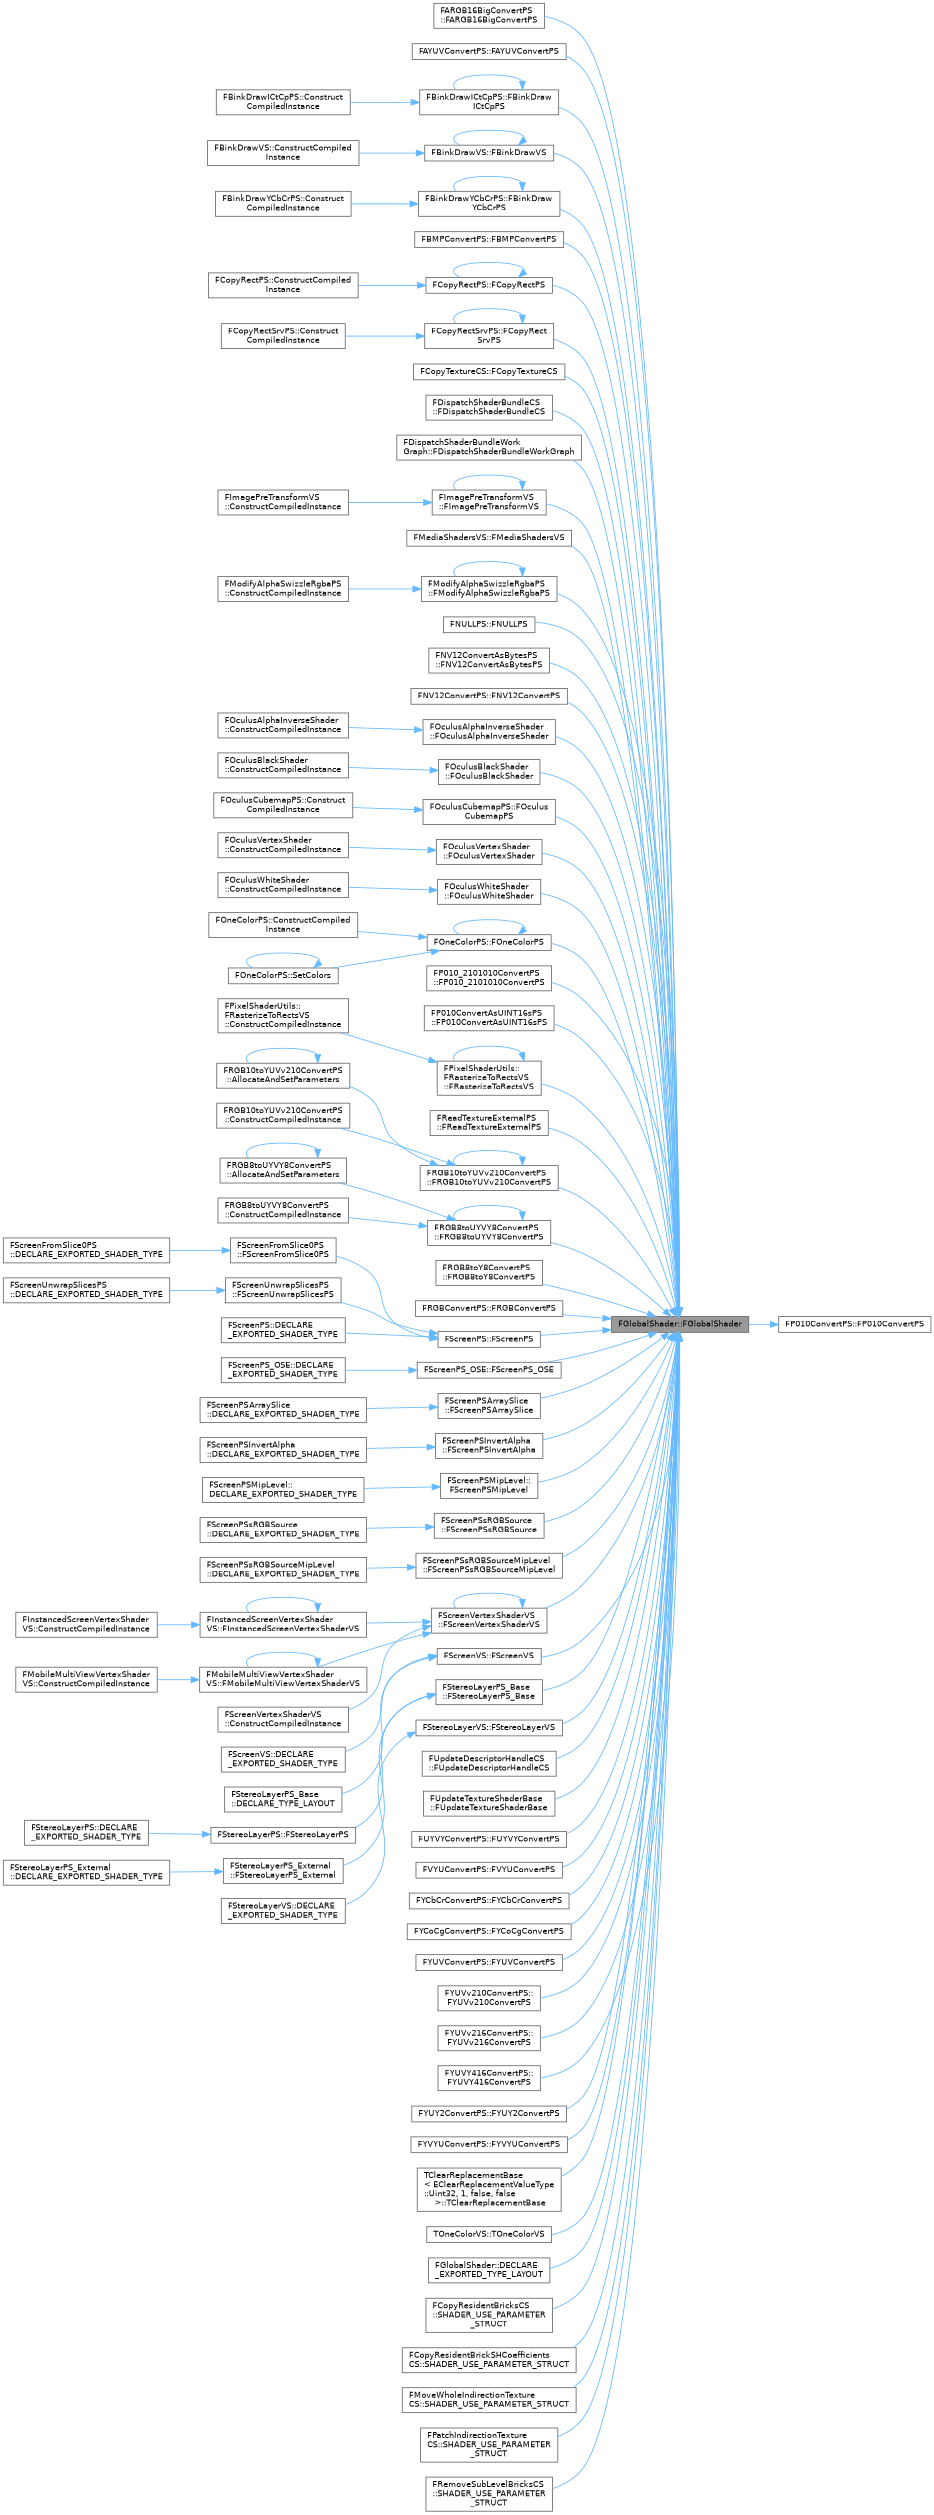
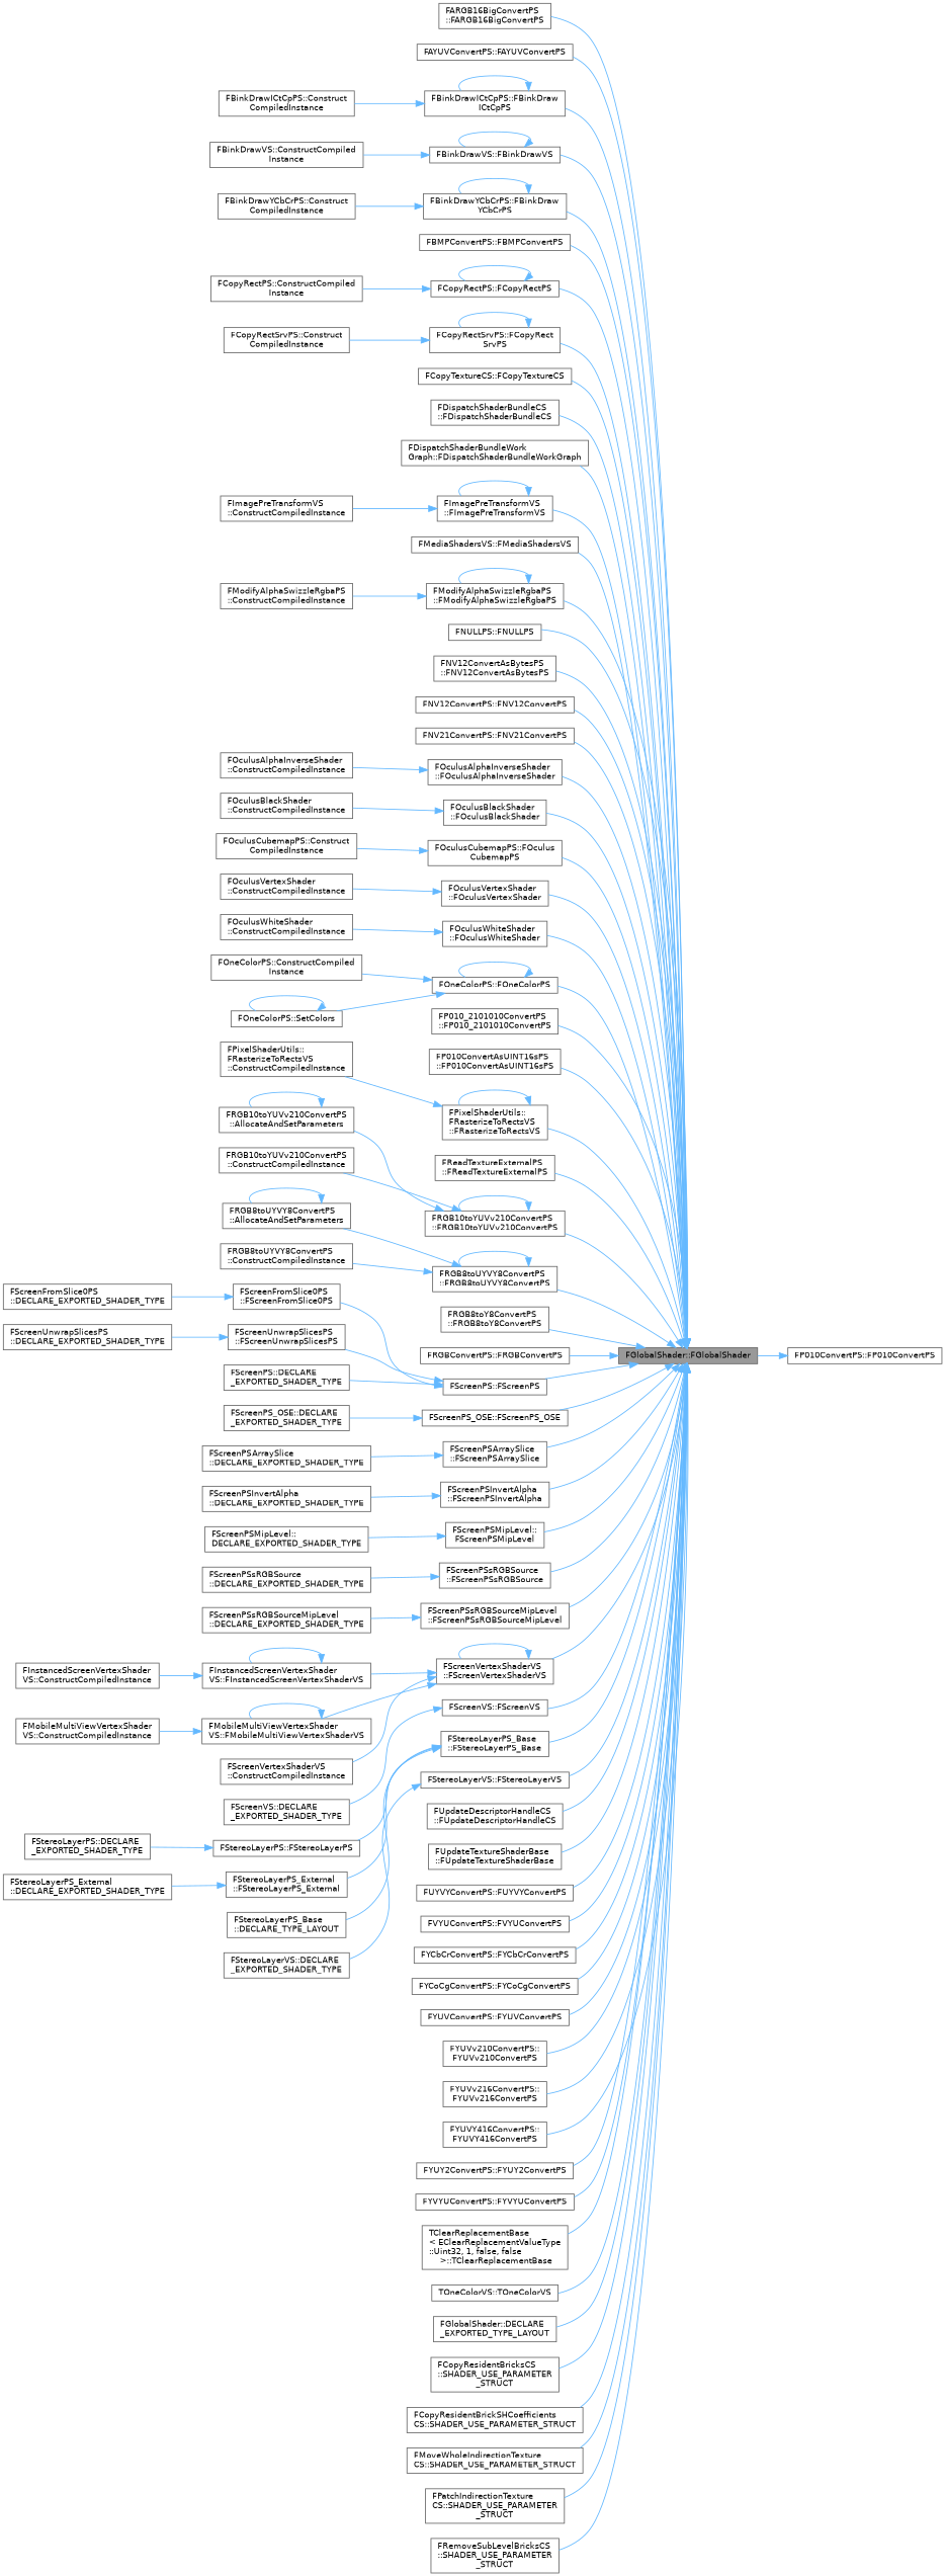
  digraph {
    rankdir=RL
    node [color=grey40 fillcolor=white fontname=Helvetica fontsize=10 shape=box style=filled]
    edge [color=steelblue1 dir=back fontname=Helvetica fontsize=10 labelfontname=Helvetica labelfontsize=10 style=solid]
    n1 [color=gray40 fillcolor=grey60 fontcolor=black height=0.2 label="FGlobalShader::FGlobalShader" width=0.4]
    n2 [height=0.2 label="FARGB16BigConvertPS\l::FARGB16BigConvertPS" width=0.4]
    n3 [height=0.2 label="FAYUVConvertPS::FAYUVConvertPS" width=0.4]
    n4 [height=0.2 label="FBinkDrawICtCpPS::FBinkDraw\lICtCpPS" width=0.4]
    n5 [height=0.2 label="FBinkDrawVS::FBinkDrawVS" width=0.4]
    n6 [height=0.2 label="FBinkDrawYCbCrPS::FBinkDraw\lYCbCrPS" width=0.4]
    n7 [height=0.2 label="FBMPConvertPS::FBMPConvertPS" width=0.4]
    n8 [height=0.2 label="FCopyRectPS::FCopyRectPS" width=0.4]
    n9 [height=0.2 label="FCopyRectSrvPS::FCopyRect\lSrvPS" width=0.4]
    n10 [height=0.2 label="FCopyTextureCS::FCopyTextureCS" width=0.4]
    n11 [height=0.2 label="FDispatchShaderBundleCS\l::FDispatchShaderBundleCS" width=0.4]
    n12 [height=0.2 label="FDispatchShaderBundleWork\lGraph::FDispatchShaderBundleWorkGraph" width=0.4]
    n13 [height=0.2 label="FImagePreTransformVS\l::FImagePreTransformVS" width=0.4]
    n14 [height=0.2 label="FMediaShadersVS::FMediaShadersVS" width=0.4]
    n15 [height=0.2 label="FModifyAlphaSwizzleRgbaPS\l::FModifyAlphaSwizzleRgbaPS" width=0.4]
    n16 [height=0.2 label="FNULLPS::FNULLPS" width=0.4]
    n17 [height=0.2 label="FNV12ConvertAsBytesPS\l::FNV12ConvertAsBytesPS" width=0.4]
    n18 [height=0.2 label="FNV12ConvertPS::FNV12ConvertPS" width=0.4]
+   n19 [height=0.2 label="FNV21ConvertPS::FNV21ConvertPS" width=0.4]
    n20 [height=0.2 label="FOculusAlphaInverseShader\l::FOculusAlphaInverseShader" width=0.4]
    n21 [height=0.2 label="FOculusBlackShader\l::FOculusBlackShader" width=0.4]
    n22 [height=0.2 label="FOculusCubemapPS::FOculus\lCubemapPS" width=0.4]
    n23 [height=0.2 label="FOculusVertexShader\l::FOculusVertexShader" width=0.4]
    n24 [height=0.2 label="FOculusWhiteShader\l::FOculusWhiteShader" width=0.4]
    n25 [height=0.2 label="FOneColorPS::FOneColorPS" width=0.4]
    n26 [height=0.2 label="FP010_2101010ConvertPS\l::FP010_2101010ConvertPS" width=0.4]
    n27 [height=0.2 label="FP010ConvertAsUINT16sPS\l::FP010ConvertAsUINT16sPS" width=0.4]
    n28 [height=0.2 label="FPixelShaderUtils::\lFRasterizeToRectsVS\l::FRasterizeToRectsVS" width=0.4]
    n29 [height=0.2 label="FReadTextureExternalPS\l::FReadTextureExternalPS" width=0.4]
    n30 [height=0.2 label="FRGB10toYUVv210ConvertPS\l::FRGB10toYUVv210ConvertPS" width=0.4]
    n31 [height=0.2 label="FRGB8toUYVY8ConvertPS\l::FRGB8toUYVY8ConvertPS" width=0.4]
    n32 [height=0.2 label="FRGB8toY8ConvertPS\l::FRGB8toY8ConvertPS" width=0.4]
    n33 [height=0.2 label="FRGBConvertPS::FRGBConvertPS" width=0.4]
    n34 [height=0.2 label="FScreenPS::FScreenPS" width=0.4]
    n35 [height=0.2 label="FScreenPS_OSE::FScreenPS_OSE" width=0.4]
    n36 [height=0.2 label="FScreenPSArraySlice\l::FScreenPSArraySlice" width=0.4]
    n37 [height=0.2 label="FScreenPSInvertAlpha\l::FScreenPSInvertAlpha" width=0.4]
    n38 [height=0.2 label="FScreenPSMipLevel::\lFScreenPSMipLevel" width=0.4]
    n39 [height=0.2 label="FScreenPSsRGBSource\l::FScreenPSsRGBSource" width=0.4]
    n40 [height=0.2 label="FScreenPSsRGBSourceMipLevel\l::FScreenPSsRGBSourceMipLevel" width=0.4]
    n41 [height=0.2 label="FScreenVertexShaderVS\l::FScreenVertexShaderVS" width=0.4]
    n42 [height=0.2 label="FScreenVS::FScreenVS" width=0.4]
    n43 [height=0.2 label="FStereoLayerPS_Base\l::FStereoLayerPS_Base" width=0.4]
    n44 [height=0.2 label="FStereoLayerVS::FStereoLayerVS" width=0.4]
    n45 [height=0.2 label="FUpdateDescriptorHandleCS\l::FUpdateDescriptorHandleCS" width=0.4]
    n46 [height=0.2 label="FUpdateTextureShaderBase\l::FUpdateTextureShaderBase" width=0.4]
    n47 [height=0.2 label="FUYVYConvertPS::FUYVYConvertPS" width=0.4]
    n48 [height=0.2 label="FVYUConvertPS::FVYUConvertPS" width=0.4]
    n49 [height=0.2 label="FYCbCrConvertPS::FYCbCrConvertPS" width=0.4]
    n50 [height=0.2 label="FYCoCgConvertPS::FYCoCgConvertPS" width=0.4]
    n51 [height=0.2 label="FYUVConvertPS::FYUVConvertPS" width=0.4]
    n52 [height=0.2 label="FYUVv210ConvertPS::\lFYUVv210ConvertPS" width=0.4]
    n53 [height=0.2 label="FYUVv216ConvertPS::\lFYUVv216ConvertPS" width=0.4]
    n54 [height=0.2 label="FYUVY416ConvertPS::\lFYUVY416ConvertPS" width=0.4]
    n55 [height=0.2 label="FYUY2ConvertPS::FYUY2ConvertPS" width=0.4]
    n56 [height=0.2 label="FYVYUConvertPS::FYVYUConvertPS" width=0.4]
    n57 [height=0.2 label="TClearReplacementBase\l\< EClearReplacementValueType\l::Uint32, 1, false, false\l \>::TClearReplacementBase" width=0.4]
    n58 [height=0.2 label="TOneColorVS::TOneColorVS" width=0.4]
    n59 [height=0.2 label="FGlobalShader::DECLARE\l_EXPORTED_TYPE_LAYOUT" width=0.4]
    n60 [height=0.2 label="FCopyResidentBricksCS\l::SHADER_USE_PARAMETER\l_STRUCT" width=0.4]
    n61 [height=0.2 label="FCopyResidentBrickSHCoefficients\lCS::SHADER_USE_PARAMETER_STRUCT" width=0.4]
    n62 [height=0.2 label="FMoveWholeIndirectionTexture\lCS::SHADER_USE_PARAMETER_STRUCT" width=0.4]
    n63 [height=0.2 label="FPatchIndirectionTexture\lCS::SHADER_USE_PARAMETER\l_STRUCT" width=0.4]
    n64 [height=0.2 label="FRemoveSubLevelBricksCS\l::SHADER_USE_PARAMETER\l_STRUCT" width=0.4]
    n65 [height=0.2 label="FBinkDrawICtCpPS::Construct\lCompiledInstance" width=0.4]
    n66 [height=0.2 label="FBinkDrawVS::ConstructCompiled\lInstance" width=0.4]
    n67 [height=0.2 label="FBinkDrawYCbCrPS::Construct\lCompiledInstance" width=0.4]
    n68 [height=0.2 label="FCopyRectPS::ConstructCompiled\lInstance" width=0.4]
    n69 [height=0.2 label="FCopyRectSrvPS::Construct\lCompiledInstance" width=0.4]
    n70 [height=0.2 label="FImagePreTransformVS\l::ConstructCompiledInstance" width=0.4]
    n71 [height=0.2 label="FModifyAlphaSwizzleRgbaPS\l::ConstructCompiledInstance" width=0.4]
    n72 [height=0.2 label="FOculusAlphaInverseShader\l::ConstructCompiledInstance" width=0.4]
    n73 [height=0.2 label="FOculusBlackShader\l::ConstructCompiledInstance" width=0.4]
    n74 [height=0.2 label="FOculusCubemapPS::Construct\lCompiledInstance" width=0.4]
    n75 [height=0.2 label="FOculusVertexShader\l::ConstructCompiledInstance" width=0.4]
    n76 [height=0.2 label="FOculusWhiteShader\l::ConstructCompiledInstance" width=0.4]
    n77 [height=0.2 label="FOneColorPS::ConstructCompiled\lInstance" width=0.4]
    n78 [height=0.2 label="FOneColorPS::SetColors" width=0.4]
    n79 [height=0.2 label="FP010ConvertPS::FP010ConvertPS" width=0.4]
    n80 [height=0.2 label="FPixelShaderUtils::\lFRasterizeToRectsVS\l::ConstructCompiledInstance" width=0.4]
    n81 [height=0.2 label="FRGB10toYUVv210ConvertPS\l::AllocateAndSetParameters" width=0.4]
    n82 [height=0.2 label="FRGB10toYUVv210ConvertPS\l::ConstructCompiledInstance" width=0.4]
    n83 [height=0.2 label="FRGB8toUYVY8ConvertPS\l::AllocateAndSetParameters" width=0.4]
    n84 [height=0.2 label="FRGB8toUYVY8ConvertPS\l::ConstructCompiledInstance" width=0.4]
    n85 [height=0.2 label="FScreenFromSlice0PS\l::FScreenFromSlice0PS" width=0.4]
    n86 [height=0.2 label="FScreenUnwrapSlicesPS\l::FScreenUnwrapSlicesPS" width=0.4]
    n87 [height=0.2 label="FScreenPS::DECLARE\l_EXPORTED_SHADER_TYPE" width=0.4]
    n88 [height=0.2 label="FScreenPS_OSE::DECLARE\l_EXPORTED_SHADER_TYPE" width=0.4]
    n89 [height=0.2 label="FScreenPSArraySlice\l::DECLARE_EXPORTED_SHADER_TYPE" width=0.4]
    n90 [height=0.2 label="FScreenPSInvertAlpha\l::DECLARE_EXPORTED_SHADER_TYPE" width=0.4]
    n91 [height=0.2 label="FScreenPSMipLevel::\lDECLARE_EXPORTED_SHADER_TYPE" width=0.4]
    n92 [height=0.2 label="FScreenPSsRGBSource\l::DECLARE_EXPORTED_SHADER_TYPE" width=0.4]
    n93 [height=0.2 label="FScreenPSsRGBSourceMipLevel\l::DECLARE_EXPORTED_SHADER_TYPE" width=0.4]
    n94 [height=0.2 label="FInstancedScreenVertexShader\lVS::FInstancedScreenVertexShaderVS" width=0.4]
    n95 [height=0.2 label="FMobileMultiViewVertexShader\lVS::FMobileMultiViewVertexShaderVS" width=0.4]
    n96 [height=0.2 label="FScreenVertexShaderVS\l::ConstructCompiledInstance" width=0.4]
    n97 [height=0.2 label="FScreenVS::DECLARE\l_EXPORTED_SHADER_TYPE" width=0.4]
    n98 [height=0.2 label="FStereoLayerPS::FStereoLayerPS" width=0.4]
    n99 [height=0.2 label="FStereoLayerPS_External\l::FStereoLayerPS_External" width=0.4]
    n100 [height=0.2 label="FStereoLayerPS_Base\l::DECLARE_TYPE_LAYOUT" width=0.4]
    n101 [height=0.2 label="FStereoLayerVS::DECLARE\l_EXPORTED_SHADER_TYPE" width=0.4]
    n102 [height=0.2 label="FScreenFromSlice0PS\l::DECLARE_EXPORTED_SHADER_TYPE" width=0.4]
    n103 [height=0.2 label="FScreenUnwrapSlicesPS\l::DECLARE_EXPORTED_SHADER_TYPE" width=0.4]
    n104 [height=0.2 label="FInstancedScreenVertexShader\lVS::ConstructCompiledInstance" width=0.4]
    n105 [height=0.2 label="FMobileMultiViewVertexShader\lVS::ConstructCompiledInstance" width=0.4]
    n106 [height=0.2 label="FStereoLayerPS::DECLARE\l_EXPORTED_SHADER_TYPE" width=0.4]
    n107 [height=0.2 label="FStereoLayerPS_External\l::DECLARE_EXPORTED_SHADER_TYPE" width=0.4]
    n1 -> n2
    n1 -> n3
    n1 -> n4
    n1 -> n5
    n1 -> n6
    n1 -> n7
    n1 -> n8
    n1 -> n9
    n1 -> n10
    n1 -> n11
    n1 -> n12
    n1 -> n13
    n1 -> n14
    n1 -> n15
    n1 -> n16
    n1 -> n17
    n1 -> n18
+   n1 -> n19
    n1 -> n20
    n1 -> n21
    n1 -> n22
    n1 -> n23
    n1 -> n24
    n1 -> n25
    n1 -> n26
    n1 -> n27
    n1 -> n28
    n1 -> n29
    n1 -> n30
    n1 -> n31
    n1 -> n32
    n1 -> n33
    n1 -> n34
    n1 -> n35
    n1 -> n36
    n1 -> n37
    n1 -> n38
    n1 -> n39
    n1 -> n40
    n1 -> n41
    n1 -> n42
    n1 -> n43
    n1 -> n44
    n1 -> n45
    n1 -> n46
    n1 -> n47
    n1 -> n48
    n1 -> n49
    n1 -> n50
    n1 -> n51
    n1 -> n52
    n1 -> n53
    n1 -> n54
    n1 -> n55
    n1 -> n56
    n1 -> n57
    n1 -> n58
    n1 -> n59
    n1 -> n60
    n1 -> n61
    n1 -> n62
    n1 -> n63
    n1 -> n64
    n4 -> n4
    n4 -> n65
    n5 -> n5
    n5 -> n66
    n6 -> n6
    n6 -> n67
    n8 -> n8
    n8 -> n68
    n9 -> n9
    n9 -> n69
    n13 -> n13
    n13 -> n70
    n15 -> n15
    n15 -> n71
    n20 -> n72
    n21 -> n73
    n22 -> n74
    n23 -> n75
    n24 -> n76
    n25 -> n25
    n25 -> n77
    n25 -> n78
    n28 -> n28
    n28 -> n80
    n30 -> n30
    n30 -> n81
    n30 -> n82
    n31 -> n31
    n31 -> n83
    n31 -> n84
    n34 -> n85
    n34 -> n86
    n34 -> n87
    n35 -> n88
    n36 -> n89
    n37 -> n90
    n38 -> n91
    n39 -> n92
    n40 -> n93
    n41 -> n41
    n41 -> n94
    n41 -> n95
    n41 -> n96
    n42 -> n97
    n43 -> n98
    n43 -> n99
-   n42 -> n100
+   n43 -> n100
    n44 -> n101
    n78 -> n78
    n79 -> n1
    n81 -> n81
    n83 -> n83
    n85 -> n102
    n86 -> n103
    n94 -> n94
    n94 -> n104
    n95 -> n95
    n95 -> n105
    n98 -> n106
    n99 -> n107
  }
